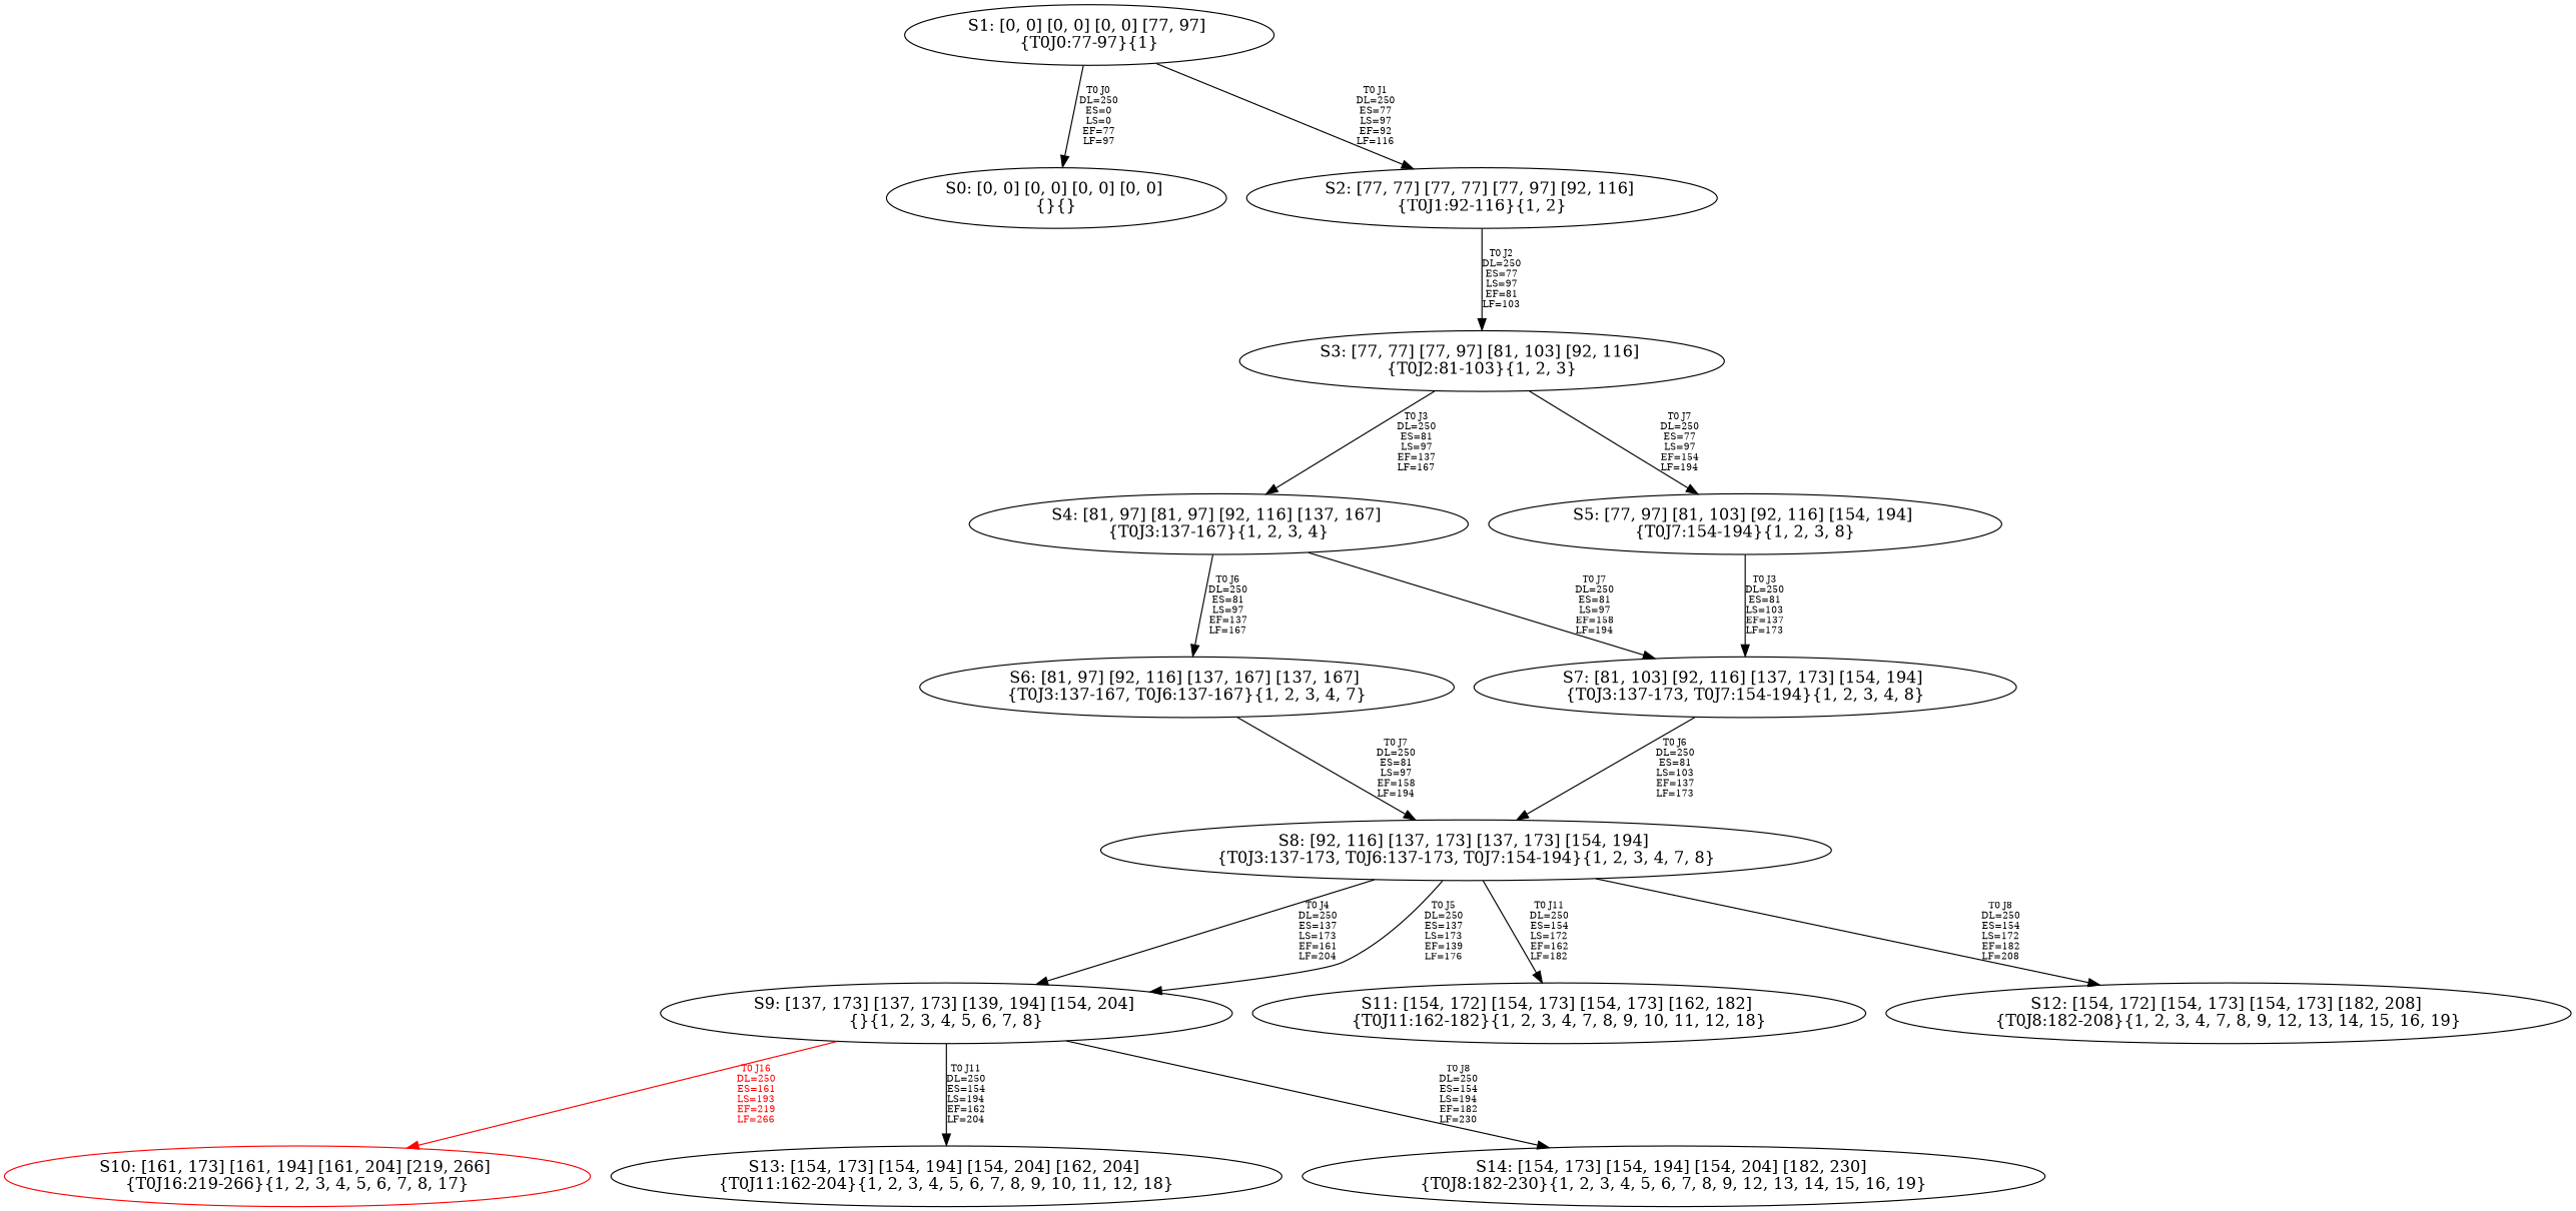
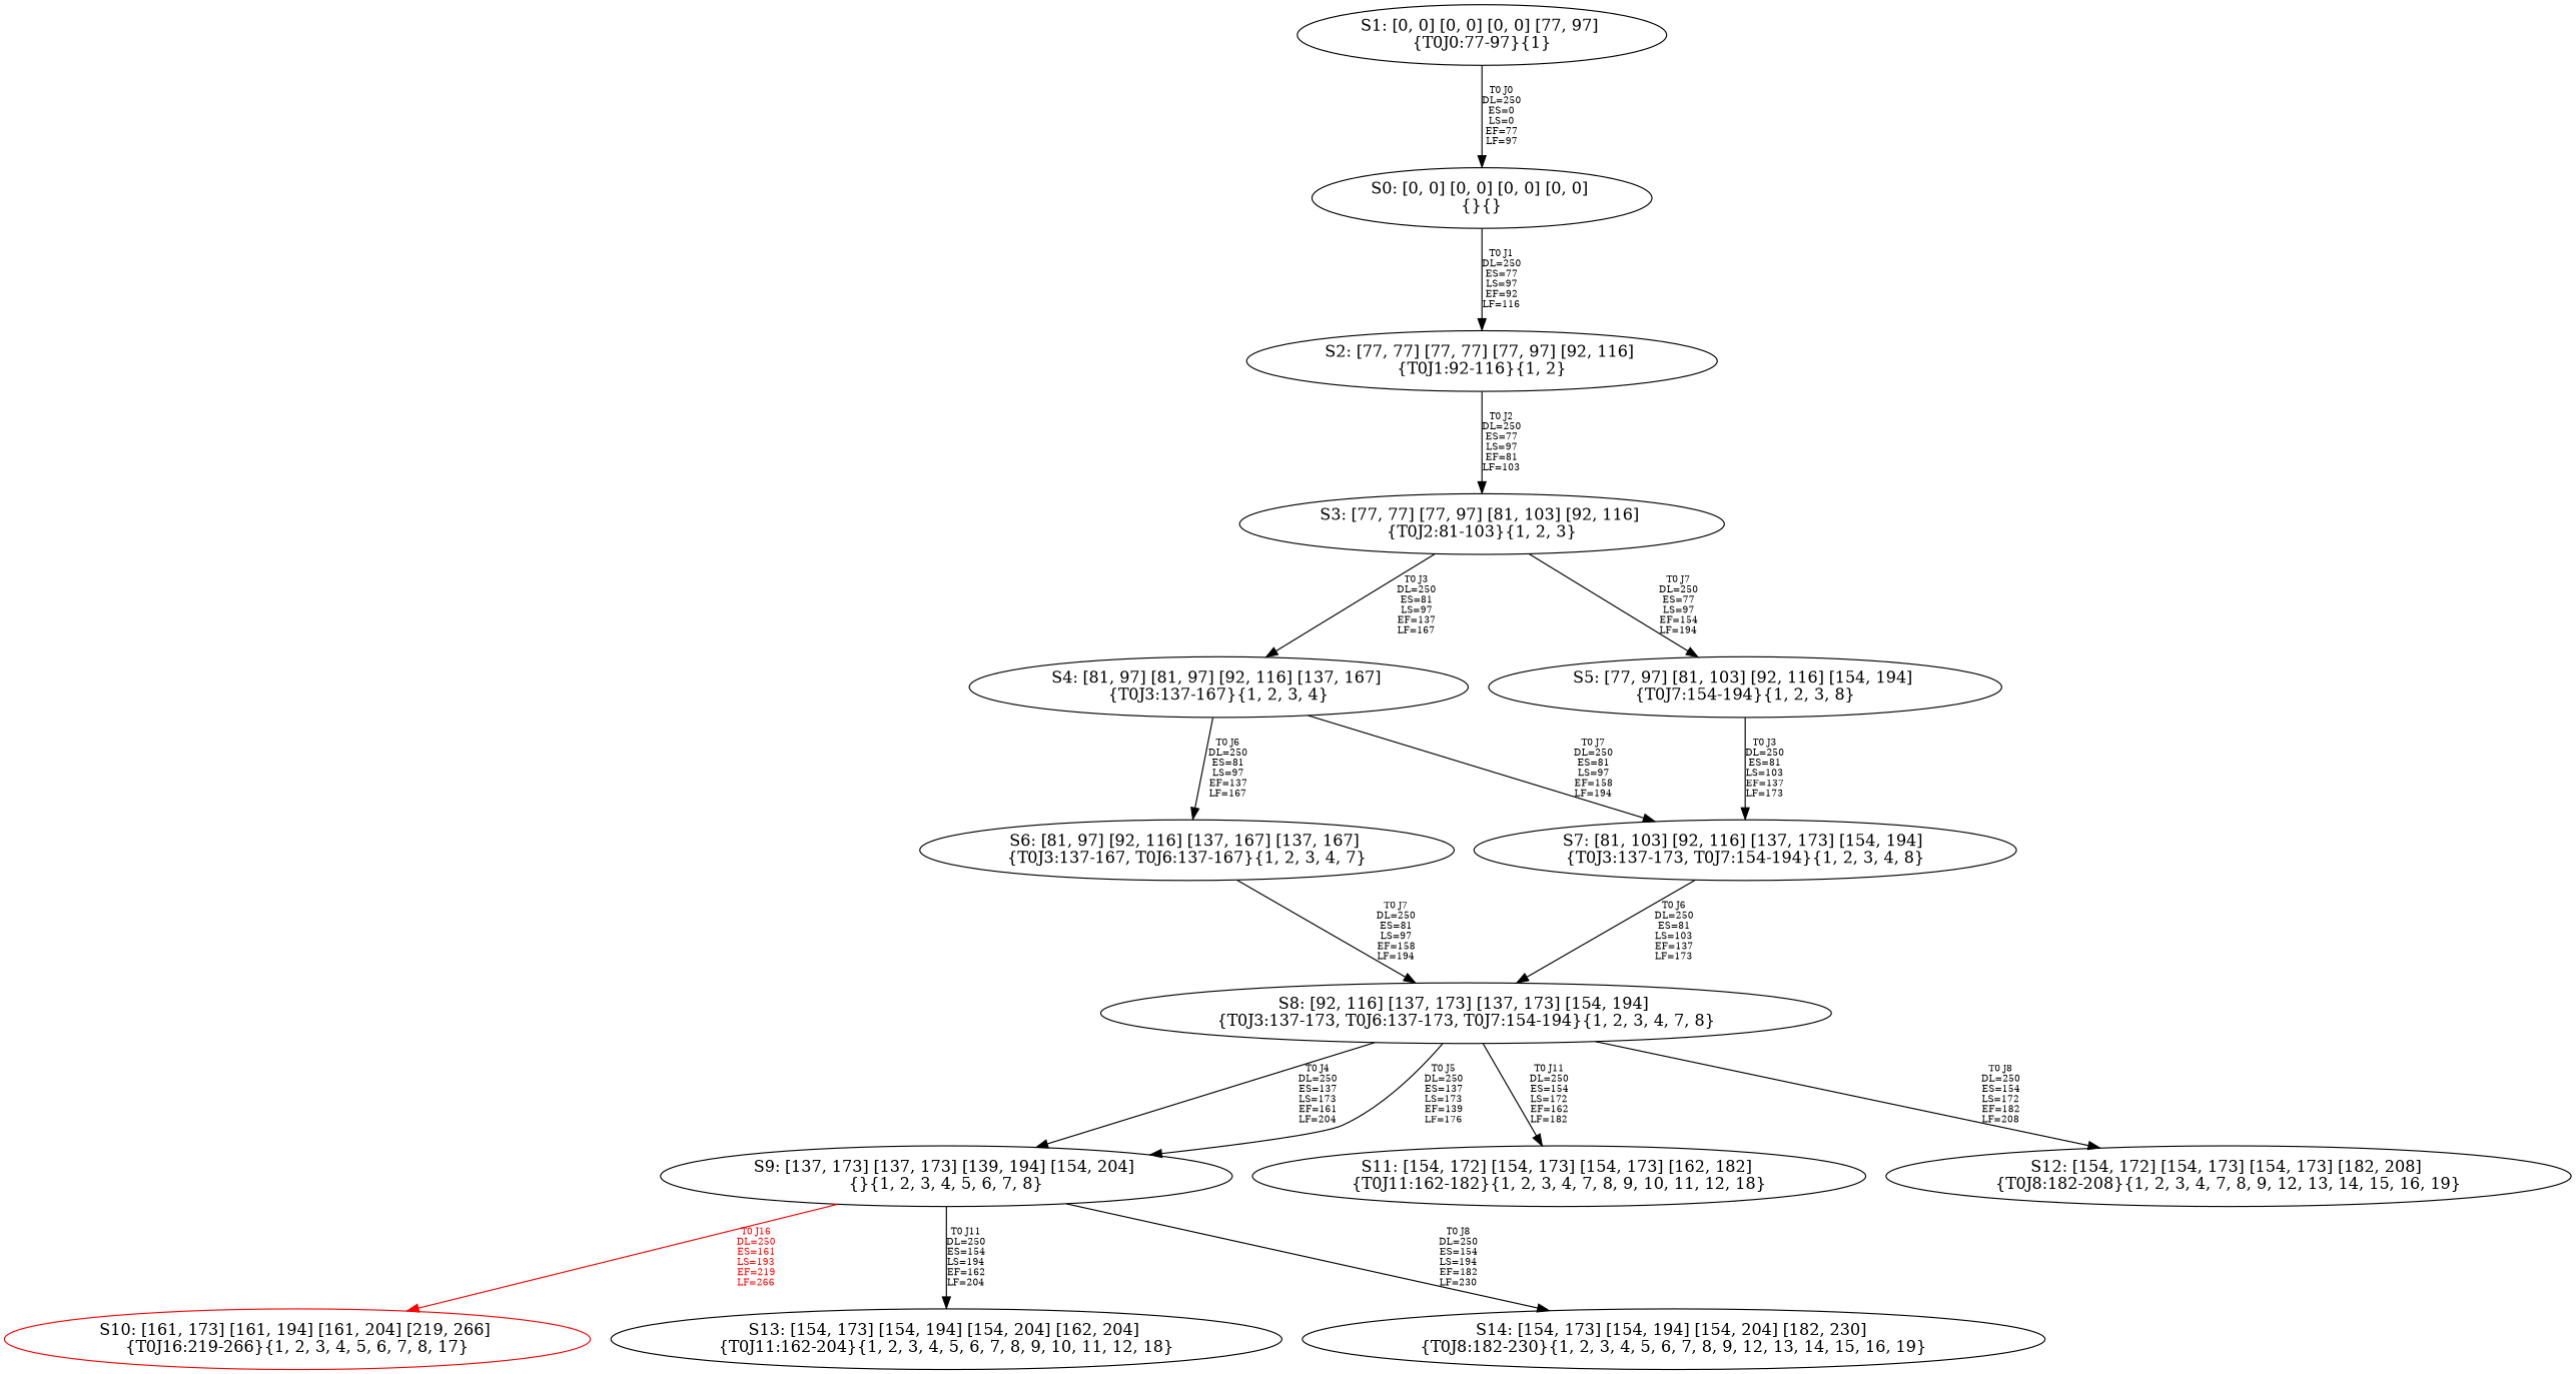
  digraph {
    edge [fontsize=8]
    n1 [label="S0: [0, 0] [0, 0] [0, 0] [0, 0] \n{}{}"]
    n2 [label="S1: [0, 0] [0, 0] [0, 0] [77, 97] \n{T0J0:77-97}{1}"]
    n3 [label="S2: [77, 77] [77, 77] [77, 97] [92, 116] \n{T0J1:92-116}{1, 2}"]
    n4 [label="S3: [77, 77] [77, 97] [81, 103] [92, 116] \n{T0J2:81-103}{1, 2, 3}"]
    n5 [label="S4: [81, 97] [81, 97] [92, 116] [137, 167] \n{T0J3:137-167}{1, 2, 3, 4}"]
    n6 [label="S5: [77, 97] [81, 103] [92, 116] [154, 194] \n{T0J7:154-194}{1, 2, 3, 8}"]
    n7 [label="S6: [81, 97] [92, 116] [137, 167] [137, 167] \n{T0J3:137-167, T0J6:137-167}{1, 2, 3, 4, 7}"]
    n8 [label="S7: [81, 103] [92, 116] [137, 173] [154, 194] \n{T0J3:137-173, T0J7:154-194}{1, 2, 3, 4, 8}"]
    n9 [label="S8: [92, 116] [137, 173] [137, 173] [154, 194] \n{T0J3:137-173, T0J6:137-173, T0J7:154-194}{1, 2, 3, 4, 7, 8}"]
    n10 [label="S9: [137, 173] [137, 173] [139, 194] [154, 204] \n{}{1, 2, 3, 4, 5, 6, 7, 8}"]
    n11 [label="S11: [154, 172] [154, 173] [154, 173] [162, 182] \n{T0J11:162-182}{1, 2, 3, 4, 7, 8, 9, 10, 11, 12, 18}"]
    n12 [label="S12: [154, 172] [154, 173] [154, 173] [182, 208] \n{T0J8:182-208}{1, 2, 3, 4, 7, 8, 9, 12, 13, 14, 15, 16, 19}"]
    n13 [color=Red label="S10: [161, 173] [161, 194] [161, 204] [219, 266] \n{T0J16:219-266}{1, 2, 3, 4, 5, 6, 7, 8, 17}"]
    n14 [label="S13: [154, 173] [154, 194] [154, 204] [162, 204] \n{T0J11:162-204}{1, 2, 3, 4, 5, 6, 7, 8, 9, 10, 11, 12, 18}"]
    n15 [label="S14: [154, 173] [154, 194] [154, 204] [182, 230] \n{T0J8:182-230}{1, 2, 3, 4, 5, 6, 7, 8, 9, 12, 13, 14, 15, 16, 19}"]
    n2 -> n1 [label="T0 J0\nDL=250\nES=0\nLS=0\nEF=77\nLF=97"]
-   n2 -> n3 [label="T0 J1\nDL=250\nES=77\nLS=97\nEF=92\nLF=116"]
+   n1 -> n3 [label="T0 J1\nDL=250\nES=77\nLS=97\nEF=92\nLF=116"]
    n3 -> n4 [label="T0 J2\nDL=250\nES=77\nLS=97\nEF=81\nLF=103"]
    n4 -> n5 [label="T0 J3\nDL=250\nES=81\nLS=97\nEF=137\nLF=167"]
    n4 -> n6 [label="T0 J7\nDL=250\nES=77\nLS=97\nEF=154\nLF=194"]
    n5 -> n7 [label="T0 J6\nDL=250\nES=81\nLS=97\nEF=137\nLF=167"]
    n5 -> n8 [label="T0 J7\nDL=250\nES=81\nLS=97\nEF=158\nLF=194"]
    n6 -> n8 [label="T0 J3\nDL=250\nES=81\nLS=103\nEF=137\nLF=173"]
    n7 -> n9 [label="T0 J7\nDL=250\nES=81\nLS=97\nEF=158\nLF=194"]
    n8 -> n9 [label="T0 J6\nDL=250\nES=81\nLS=103\nEF=137\nLF=173"]
    n9 -> n10 [label="T0 J4\nDL=250\nES=137\nLS=173\nEF=161\nLF=204"]
    n9 -> n10 [label="T0 J5\nDL=250\nES=137\nLS=173\nEF=139\nLF=176"]
    n9 -> n11 [label="T0 J11\nDL=250\nES=154\nLS=172\nEF=162\nLF=182"]
    n9 -> n12 [label="T0 J8\nDL=250\nES=154\nLS=172\nEF=182\nLF=208"]
    n10 -> n13 [color=Red fontcolor=Red label="T0 J16\nDL=250\nES=161\nLS=193\nEF=219\nLF=266"]
    n10 -> n14 [label="T0 J11\nDL=250\nES=154\nLS=194\nEF=162\nLF=204"]
    n10 -> n15 [label="T0 J8\nDL=250\nES=154\nLS=194\nEF=182\nLF=230"]
  }
